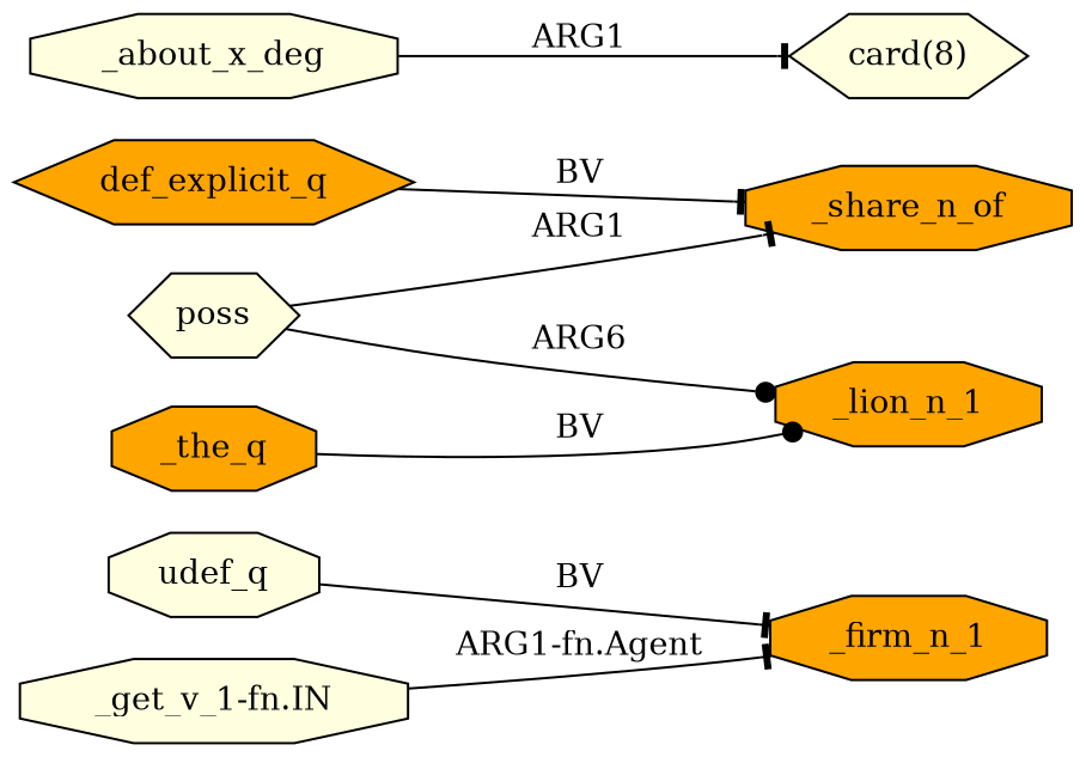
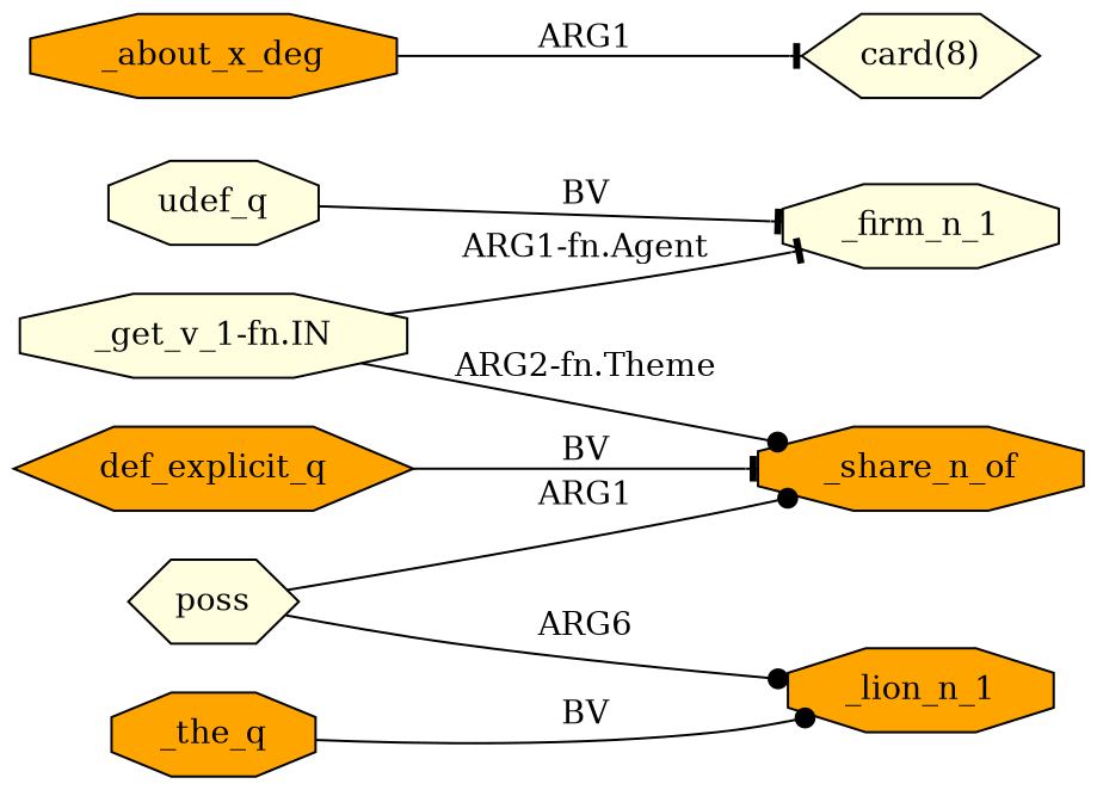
  digraph {
    rankdir=LR
    node [fillcolor=orange shape=octagon style=filled]
    edge [arrowhead=tee]
    udef_q [fillcolor=lightyellow]
-   _firm_n_1
+   _firm_n_1 [fillcolor=lightyellow]
    "_get_v_1-fn.IN" [fillcolor=lightyellow]
    _share_n_of
    _the_q
    _lion_n_1
    poss [fillcolor=lightyellow shape=hexagon]
    def_explicit_q [shape=hexagon]
    "card(8)" [fillcolor=lightyellow shape=hexagon]
-   _about_x_deg [fillcolor=lightyellow]
+   _about_x_deg
    udef_q -> _firm_n_1 [label=BV]
    "_get_v_1-fn.IN" -> _firm_n_1 [label="ARG1-fn.Agent"]
+   "_get_v_1-fn.IN" -> _share_n_of [arrowhead=dot label="ARG2-fn.Theme"]
    _the_q -> _lion_n_1 [arrowhead=dot label=BV]
-   poss -> _share_n_of [label=ARG1]
+   poss -> _share_n_of [arrowhead=dot label=ARG1]
    poss -> _lion_n_1 [arrowhead=dot label=ARG6]
    def_explicit_q -> _share_n_of [label=BV]
    _about_x_deg -> "card(8)" [label=ARG1]
  }
